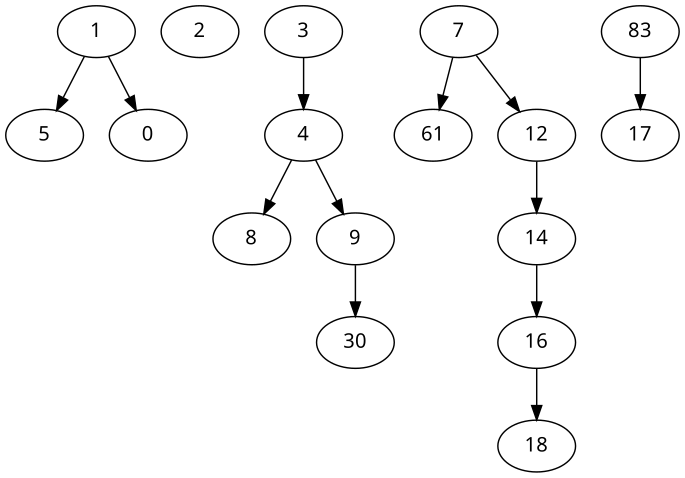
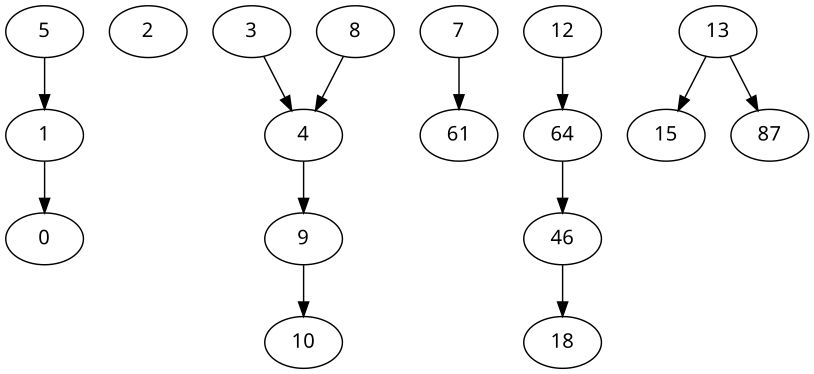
  digraph {
    fontname="Noto Sans"
    node [alpha=0.02 fontname="Noto Sans"]
    edge [fontname="Noto Sans"]
    1 [alpha=0.16 expect_size=6901516365759599]
    5 [alpha=0.09 expect_size=580800666847359]
    n3 [alpha=0.15 expect_size=496074319030386688 label=0]
    2 [expect_size=177134851013476352]
    3 [alpha=0.01 expect_size=19509903333916336]
    4 [alpha=0.08 expect_size=27053130264840392]
    8 [alpha=0.04 expect_size=11937820589991664]
    9 [alpha=0.07 expect_size=61628086298345472]
    7 [alpha=0.06 expect_size=1023610965721088000]
    n10 [alpha=0.11 expect_size=19057314176009984 label=61]
    12 [alpha=0.08 expect_size=325490824130775]
-   10 [alpha=0.19 expect_size=212303939998056448 label=30]
-   14 [alpha=0.05 expect_size=467829664717865]
-   16 [alpha=0.10 expect_size=5191964479055959]
-   13 [alpha=0.17 expect_size=10447176224491620 label=83]
-   17 [expect_size=2906989137590484992]
+   10 [alpha=0.19 expect_size=212303939998056448]
+   14 [alpha=0.05 expect_size=467829664717865 label=64]
+   16 [alpha=0.10 expect_size=5191964479055959 label=46]
+   13 [alpha=0.17 expect_size=10447176224491620]
+   15 [alpha=0.06 expect_size=2726842664313902]
+   17 [expect_size=2906989137590484992 label=87]
    18 [alpha=0.19 expect_size=89130072131790]
-   1 -> 5
+   5 -> 1
    1 -> n3
    3 -> 4
-   4 -> 8
+   8 -> 4
    4 -> 9
    9 -> 10
    7 -> n10
-   7 -> 12
    12 -> 14
    14 -> 16
    16 -> 18
+   13 -> 15
    13 -> 17
  }
